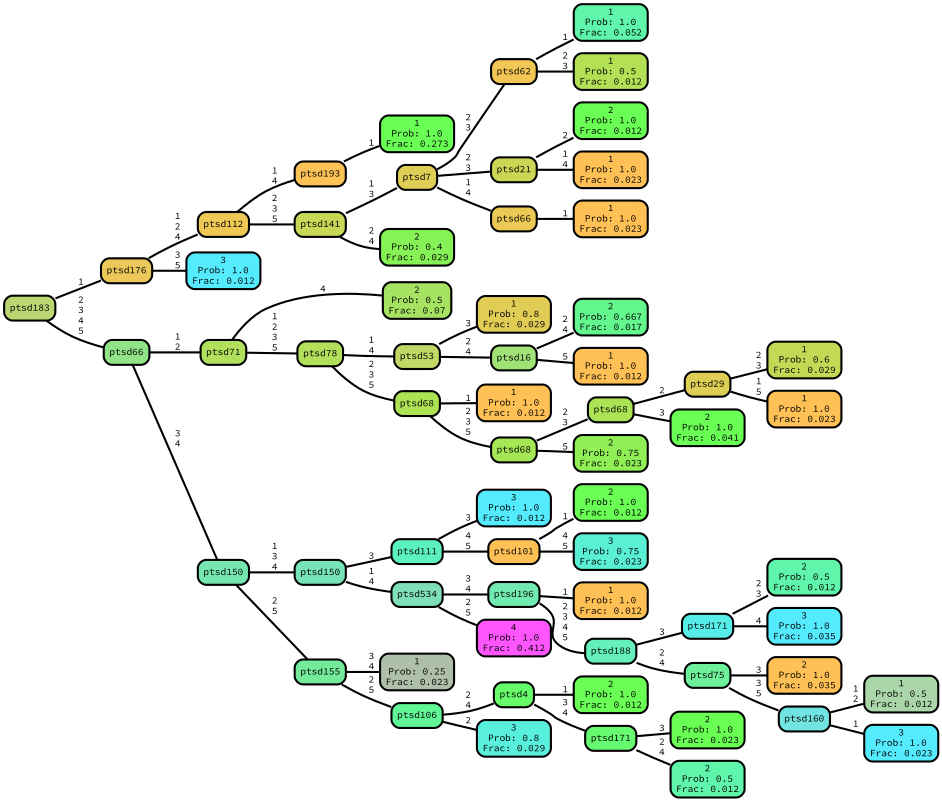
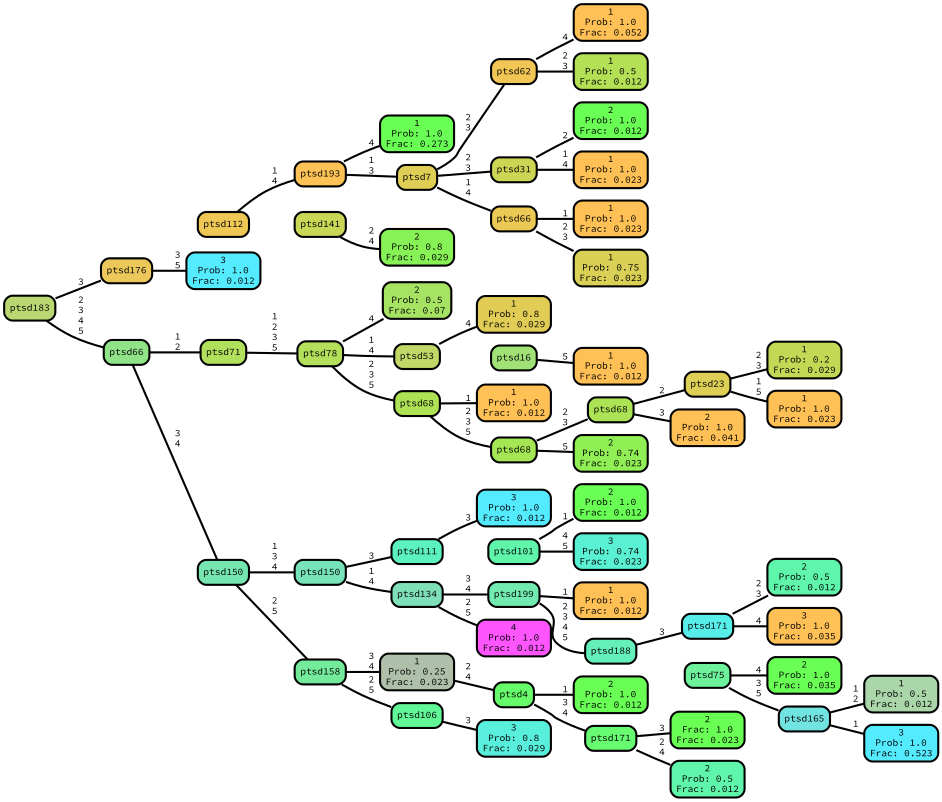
  graph {
    fontname="Source Code Pro"
    rankdir=LR
    ranksep="0 equally"
    splines=straight
    node [color=black fillcolor="#6aff55" fontcolor=black fontname="Source Code Pro" penwidth=3 shape=box style="filled, rounded"]
    edge [color=black fontname="Source Code Pro" penwidth=3]
    n1 [label="1\nProb: 1.0\nFrac: 0.273"]
    n2 [fillcolor="#fcc255" label=ptsd193]
    n3 [fillcolor="#f1c655" label=ptsd62]
-   n4 [fillcolor="#5ff5aa" label="1\nProb: 1.0\nFrac: 0.052"]
+   n4 [fillcolor="#ffc155" label="1\nProb: 1.0\nFrac: 0.052"]
    n5 [fillcolor="#b4e055" label="1\nProb: 0.5\nFrac: 0.012"]
    n6 [fillcolor="#efc755" label=ptsd112]
    n7 [fillcolor="#c8d755" label=ptsd141]
    n8 [fillcolor="#dfce55" label=ptsd7]
-   n9 [fillcolor="#87f255" label="2\nProb: 0.4\nFrac: 0.029"]
+   n9 [fillcolor="#87f255" label="2\nProb: 0.8\nFrac: 0.029"]
    n10 [label="2\nProb: 1.0\nFrac: 0.012"]
-   n11 [fillcolor="#cdd555" label=ptsd21]
+   n11 [fillcolor="#cdd555" label=ptsd31]
    n12 [fillcolor="#ffc155" label="1\nProb: 1.0\nFrac: 0.023"]
    n13 [fillcolor="#ecc855" label=ptsd66]
    n14 [fillcolor="#ffc155" label="1\nProb: 1.0\nFrac: 0.023"]
+   n15 [fillcolor="#d9d055" label="1\nProb: 0.75\nFrac: 0.023"]
    n16 [fillcolor="#ebc859" label=ptsd176]
    n17 [fillcolor="#55ebff" label="3\nProb: 1.0\nFrac: 0.012"]
    n18 [fillcolor="#bad772" label=ptsd183]
    n19 [fillcolor="#91e388" label=ptsd66]
    n20 [fillcolor="#b0e05c" label=ptsd71]
    n21 [fillcolor="#75e6af" label=ptsd150]
    n22 [fillcolor="#a6e363" label="2\nProb: 0.5\nFrac: 0.07"]
    n23 [fillcolor="#b3df5a" label=ptsd78]
    n24 [fillcolor="#c1d766" label=ptsd53]
    n25 [fillcolor="#ade255" label=ptsd68]
    n26 [fillcolor="#e1cd55" label="1\nProb: 0.8\nFrac: 0.029"]
    n27 [fillcolor="#a1e277" label=ptsd16]
-   n28 [fillcolor="#63f88d" label="2\nProb: 0.667\nFrac: 0.017"]
    n29 [fillcolor="#ffc155" label="1\nProb: 1.0\nFrac: 0.012"]
    n30 [fillcolor="#ffc155" label="1\nProb: 1.0\nFrac: 0.012"]
    n31 [fillcolor="#a5e655" label=ptsd68]
    n32 [fillcolor="#abe355" label=ptsd68]
-   n33 [fillcolor="#8fef55" label="2\nProb: 0.75\nFrac: 0.023"]
-   n34 [fillcolor="#c3d955" label="1\nProb: 0.6\nFrac: 0.029"]
-   n35 [fillcolor="#ddce55" label=ptsd29]
+   n33 [fillcolor="#8fef55" label="2\nProb: 0.74\nFrac: 0.023"]
+   n34 [fillcolor="#c3d955" label="1\nProb: 0.2\nFrac: 0.029"]
+   n35 [fillcolor="#ddce55" label=ptsd23]
    n36 [fillcolor="#ffc155" label="1\nProb: 1.0\nFrac: 0.023"]
-   n37 [label="2\nProb: 1.0\nFrac: 0.041"]
+   n37 [fillcolor="#ffc155" label="2\nProb: 1.0\nFrac: 0.041"]
    n38 [fillcolor="#76e3b9" label=ptsd150]
-   n39 [fillcolor="#74ea9b" label=ptsd155]
+   n39 [fillcolor="#74ea9b" label=ptsd158]
    n40 [fillcolor="#55ebff" label="3\nProb: 1.0\nFrac: 0.012"]
    n41 [fillcolor="#5cf2bf" label=ptsd111]
-   n42 [fillcolor="#ffc155" label=ptsd101]
+   n42 [fillcolor="#5ff5aa" label=ptsd101]
    n43 [label="2\nProb: 1.0\nFrac: 0.012"]
-   n44 [fillcolor="#5af0d4" label="3\nProb: 0.75\nFrac: 0.023"]
-   n45 [fillcolor="#7edfb8" label=ptsd534]
-   n46 [fillcolor="#72ebb1" label=ptsd196]
-   n47 [fillcolor="#ff55ff" label="4\nProb: 1.0\nFrac: 0.412"]
+   n44 [fillcolor="#5af0d4" label="3\nProb: 0.74\nFrac: 0.023"]
+   n45 [fillcolor="#7edfb8" label=ptsd134]
+   n46 [fillcolor="#72ebb1" label=ptsd199]
+   n47 [fillcolor="#ff55ff" label="4\nProb: 1.0\nFrac: 0.012"]
    n48 [fillcolor="#ffc155" label="1\nProb: 1.0\nFrac: 0.012"]
    n49 [fillcolor="#64efbb" label=ptsd188]
    n50 [fillcolor="#57ede9" label=ptsd171]
    n51 [fillcolor="#6df19b" label=ptsd75]
    n52 [fillcolor="#5ff5aa" label="2\nProb: 0.5\nFrac: 0.012"]
-   n53 [fillcolor="#55ebff" label="3\nProb: 1.0\nFrac: 0.035"]
-   n54 [fillcolor="#ffc155" label="2\nProb: 1.0\nFrac: 0.035"]
-   n55 [fillcolor="#71e4e2" label=ptsd160]
+   n53 [fillcolor="#ffc155" label="3\nProb: 1.0\nFrac: 0.035"]
+   n54 [label="2\nProb: 1.0\nFrac: 0.035"]
+   n55 [fillcolor="#71e4e2" label=ptsd165]
    n56 [fillcolor="#aad6aa" label="1\nProb: 0.5\nFrac: 0.012"]
-   n57 [fillcolor="#55ebff" label="3\nProb: 1.0\nFrac: 0.023"]
+   n57 [fillcolor="#55ebff" label="3\nProb: 1.0\nFrac: 0.523"]
    n58 [fillcolor="#afc0aa" label="1\nProb: 0.25\nFrac: 0.023"]
    n59 [fillcolor="#61f796" label=ptsd106]
    n60 [fillcolor="#59efdd" label="3\nProb: 0.8\nFrac: 0.029"]
    n61 [fillcolor="#67fc6a" label=ptsd4]
    n62 [label="2\nProb: 1.0\nFrac: 0.012"]
    n63 [fillcolor="#66fb71" label=ptsd171]
-   n64 [label="2\nProb: 1.0\nFrac: 0.023"]
+   n64 [label="2\nFrac: 1.0\nFrac: 0.023"]
    n65 [fillcolor="#5ff5aa" label="2\nProb: 0.5\nFrac: 0.012"]
    subgraph sub_1 {
      rank=same
    }
-   n2 -- n1 [label=" 1"]
-   n3 -- n4 [label=" 1"]
+   n2 -- n1 [label=" 4"]
+   n3 -- n4 [label=" 4"]
    n3 -- n5 [label=" 2\n 3"]
    n6 -- n2 [label=" 1\n 4"]
-   n6 -- n7 [label=" 2\n 3\n 5"]
-   n7 -- n8 [label=" 1\n 3"]
+   n2 -- n8 [label=" 1\n 3"]
    n7 -- n9 [label=" 2\n 4"]
    n8 -- n3 [label=" 2\n 3"]
    n8 -- n11 [label=" 2\n 3"]
    n8 -- n13 [label=" 1\n 4"]
    n11 -- n10 [label=" 2"]
    n11 -- n12 [label=" 1\n 4"]
    n13 -- n14 [label=" 1"]
-   n16 -- n6 [label=" 1\n 2\n 4"]
+   n13 -- n15 [label=" 2\n 3"]
    n16 -- n17 [label=" 3\n 5"]
-   n18 -- n16 [label=" 1"]
+   n18 -- n16 [label=" 3"]
    n18 -- n19 [label=" 2\n 3\n 4\n 5"]
    n19 -- n20 [label=" 1\n 2"]
    n19 -- n21 [label=" 3\n 4"]
-   n20 -- n22 [label=" 4"]
+   n23 -- n22 [label=" 4"]
    n20 -- n23 [label=" 1\n 2\n 3\n 5"]
    n21 -- n38 [label=" 1\n 3\n 4"]
    n21 -- n39 [label=" 2\n 5"]
    n23 -- n24 [label=" 1\n 4"]
    n23 -- n25 [label=" 2\n 3\n 5"]
-   n24 -- n26 [label=" 3"]
-   n24 -- n27 [label=" 2\n 4"]
+   n24 -- n26 [label=" 4"]
    n25 -- n30 [label=" 1"]
    n25 -- n31 [label=" 2\n 3\n 5"]
-   n27 -- n28 [label=" 2\n 4"]
    n27 -- n29 [label=" 5"]
    n31 -- n32 [label=" 2\n 3"]
    n31 -- n33 [label=" 5"]
    n32 -- n35 [label=" 2"]
    n32 -- n37 [label=" 3"]
    n35 -- n34 [label=" 2\n 3"]
    n35 -- n36 [label=" 1\n 5"]
    n38 -- n41 [label=" 3"]
    n38 -- n45 [label=" 1\n 4"]
    n39 -- n58 [label=" 3\n 4"]
    n39 -- n59 [label=" 2\n 5"]
    n41 -- n40 [label=" 3"]
-   n41 -- n42 [label=" 4\n 5"]
    n42 -- n43 [label=" 1"]
    n42 -- n44 [label=" 4\n 5"]
    n45 -- n46 [label=" 3\n 4"]
    n45 -- n47 [label=" 2\n 5"]
    n46 -- n48 [label=" 1"]
    n46 -- n49 [label=" 2\n 3\n 4\n 5"]
    n49 -- n50 [label=" 3"]
-   n49 -- n51 [label=" 2\n 4"]
    n50 -- n52 [label=" 2\n 3"]
    n50 -- n53 [label=" 4"]
-   n51 -- n54 [label=" 3"]
+   n51 -- n54 [label=" 4"]
    n51 -- n55 [label=" 3\n 5"]
    n55 -- n56 [label=" 1\n 2"]
    n55 -- n57 [label=" 1"]
-   n59 -- n60 [label=" 2"]
-   n59 -- n61 [label=" 2\n 4"]
+   n59 -- n60 [label=" 3"]
+   n58 -- n61 [label=" 2\n 4"]
    n61 -- n62 [label=" 1"]
    n61 -- n63 [label=" 3\n 4"]
    n63 -- n64 [label=" 3"]
    n63 -- n65 [label=" 2\n 4"]
  }
